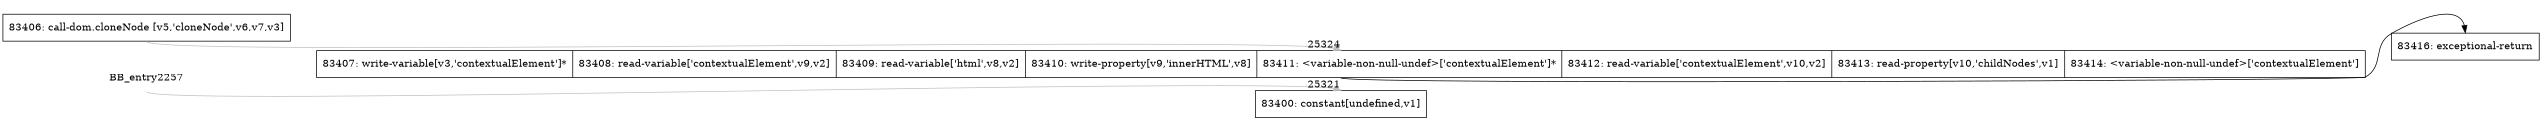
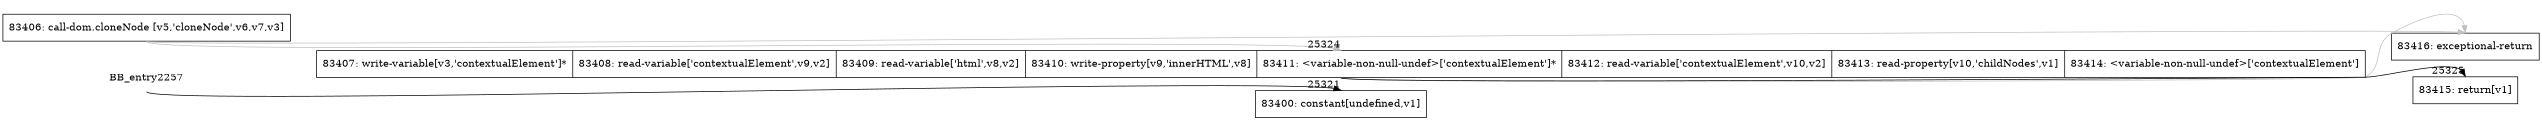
  digraph {
    rankdir=LR
    node [shape=record]
    edge [headport=n tailport=s color=gray]
    n1 [label=BB_entry2257 shape=none]
    n2 [label="{83400: constant[undefined,v1]}"]
    n3 [label="{83406: call-dom.cloneNode [v5,'cloneNode',v6,v7,v3]}"]
    n4 [label="{83416: exceptional-return}"]
    n5 [label="{83407: write-variable[v3,'contextualElement']*|83408: read-variable['contextualElement',v9,v2]|83409: read-variable['html',v8,v2]|83410: write-property[v9,'innerHTML',v8]|83411: \<variable-non-null-undef\>['contextualElement']*|83412: read-variable['contextualElement',v10,v2]|83413: read-property[v10,'childNodes',v1]|83414: \<variable-non-null-undef\>['contextualElement']}"]
-   n1 -> n2 [headlabel="    25321"]
+   n6 [label="{83415: return[v1]}"]
+   n1 -> n2 [headlabel="    25321" color=""]
+   n3 -> n4
    n3 -> n5 [headlabel="      25324"]
-   n5 -> n4 [color=black]
+   n5 -> n4
+   n5 -> n6 [headlabel="      25325" color=""]
  }
